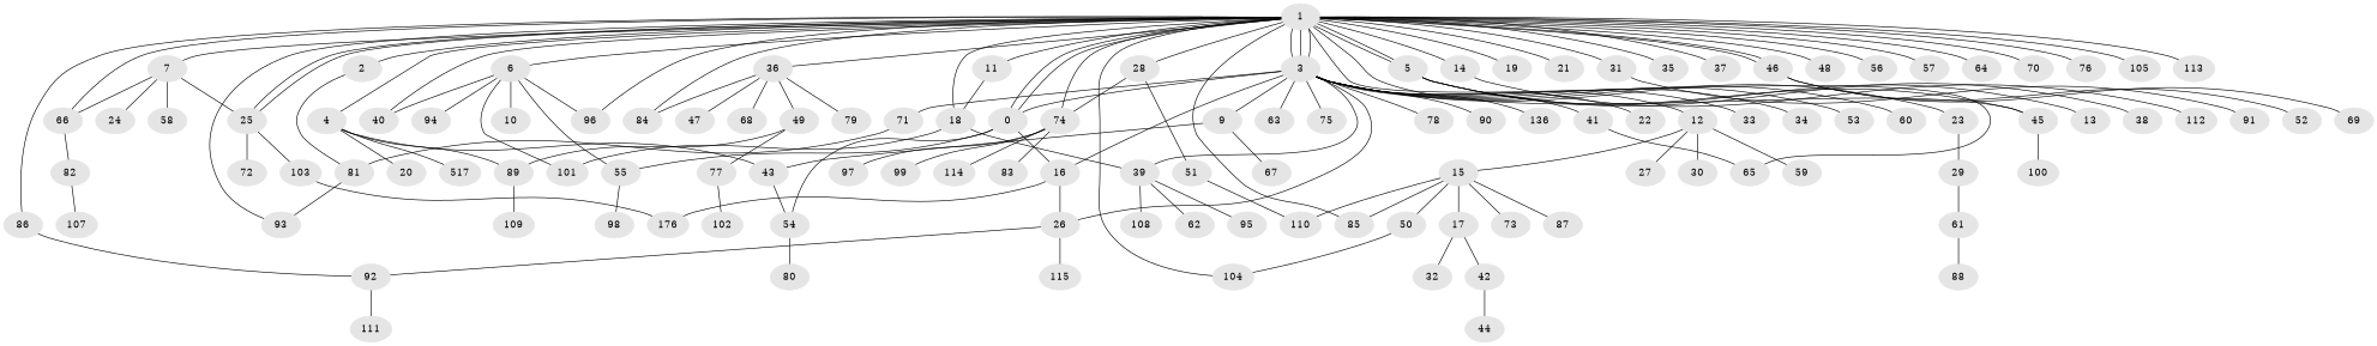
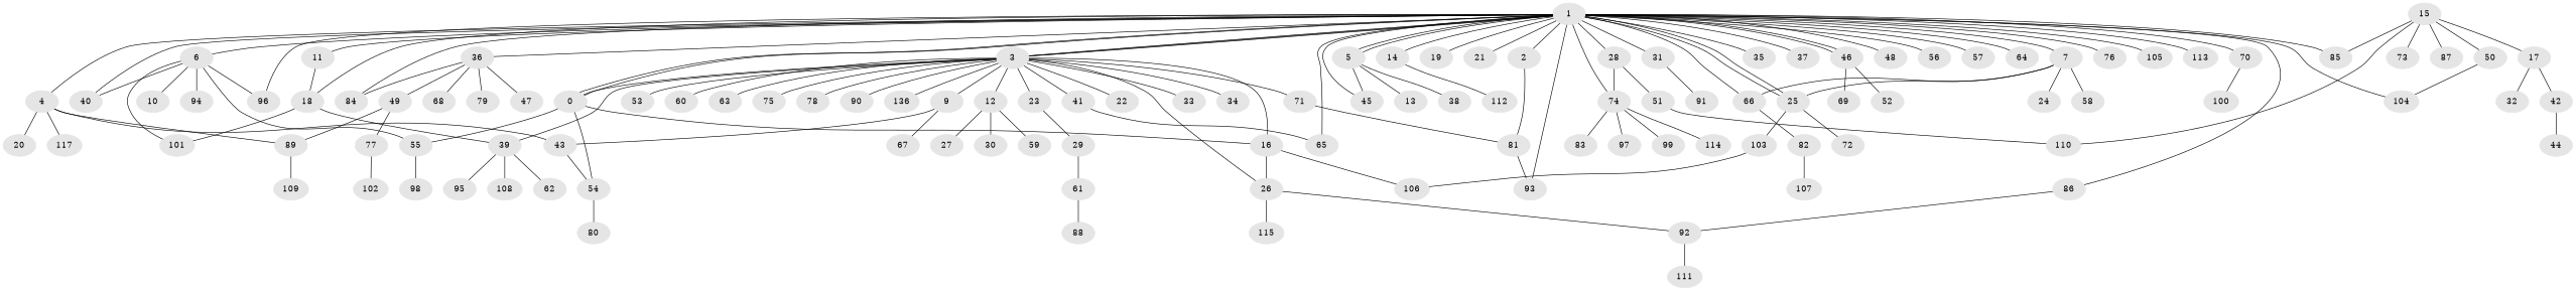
  graph {
    node [color=gray90 style=filled]
    1
    2
    3
    4
    5
    6
    7
    n8 [label=0]
    11
    14
    18
    19
    21
    25
    28
    31
    35
    36
    37
    40
    45
    46
    48
    56
    57
    64
    65
    66
    70
    74
    76
    84
    85
    86
    93
    96
    104
    105
    113
    81
    9
    12
    16
    22
    23
    26
    33
    34
    39
    41
    53
    60
    63
    71
    75
    78
    90
    n58 [label=136]
    43
    20
    89
-   117 [label=517]
+   117
    13
    38
    10
    55
    94
    101
    24
    58
    54
    112
    72
    103
    51
    91
    47
    49
    68
    79
    100
    52
    69
    82
    83
    97
    99
    114
    92
    67
    15
    27
    30
    59
-   106 [label=176]
+   106
    29
    115
    62
    95
    108
    109
    98
    80
    17
    50
    73
    87
    110
    32
    42
    44
    61
    111
    88
    77
    102
    107
    1 -- 2
    1 -- 3
    1 -- 3
    1 -- 3
    1 -- 4
    1 -- 5
    1 -- 5
    1 -- 6
    1 -- 7
    1 -- n8
    1 -- n8
    1 -- 11
    1 -- 14
    1 -- 18
    1 -- 19
    1 -- 21
    1 -- 25
    1 -- 25
    1 -- 28
    1 -- 31
    1 -- 35
    1 -- 36
    1 -- 37
    1 -- 40
    1 -- 45
    1 -- 46
    1 -- 46
    1 -- 48
    1 -- 56
    1 -- 57
    1 -- 64
    1 -- 65
    1 -- 66
    1 -- 70
    1 -- 74
    1 -- 76
    1 -- 84
    1 -- 85
    1 -- 86
    1 -- 93
    1 -- 96
    1 -- 104
    1 -- 105
    1 -- 113
    2 -- 81
    3 -- n8
    3 -- 9
    3 -- 12
    3 -- 16
    3 -- 22
    3 -- 23
    3 -- 26
    3 -- 33
    3 -- 34
    3 -- 39
    3 -- 41
    3 -- 53
    3 -- 60
    3 -- 63
    3 -- 71
    3 -- 75
    3 -- 78
    3 -- 90
    3 -- n58
    4 -- 43
    4 -- 20
    4 -- 89
    4 -- 117
    5 -- 45
    5 -- 13
    5 -- 38
    6 -- 40
    6 -- 96
    6 -- 10
    6 -- 55
    6 -- 94
    6 -- 101
    7 -- 25
    7 -- 66
    7 -- 24
    7 -- 58
    n8 -- 16
    n8 -- 55
    n8 -- 54
    11 -- 18
    14 -- 112
    18 -- 39
    18 -- 101
    25 -- 72
    25 -- 103
    28 -- 74
    28 -- 51
    31 -- 91
    36 -- 84
    36 -- 47
    36 -- 49
    36 -- 68
    36 -- 79
-   45 -- 100
+   70 -- 100
    46 -- 52
    46 -- 69
    66 -- 82
    74 -- 83
    74 -- 97
    74 -- 99
    74 -- 114
    86 -- 92
    81 -- 93
    9 -- 43
    9 -- 67
-   12 -- 15
    12 -- 27
    12 -- 30
    12 -- 59
    16 -- 26
    16 -- 106
    23 -- 29
    26 -- 92
    26 -- 115
    39 -- 62
    39 -- 95
    39 -- 108
    41 -- 65
    71 -- 81
    43 -- 54
    89 -- 109
    55 -- 98
    54 -- 80
    103 -- 106
    51 -- 110
    49 -- 89
    49 -- 77
    82 -- 107
    92 -- 111
    15 -- 85
    15 -- 17
    15 -- 50
    15 -- 73
    15 -- 87
    15 -- 110
    29 -- 61
    17 -- 32
    17 -- 42
    50 -- 104
    42 -- 44
    61 -- 88
    77 -- 102
  }
